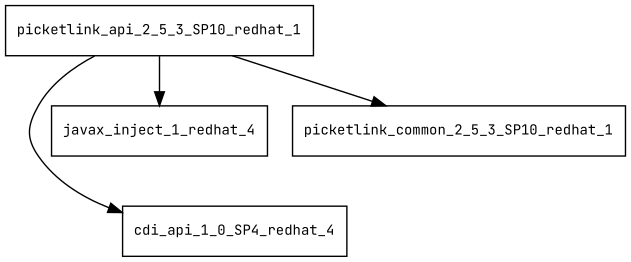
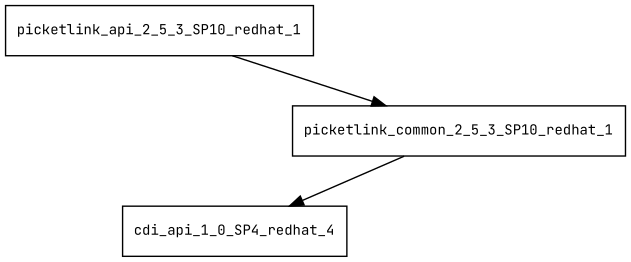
  digraph {
    fontname="JetBrains Mono"
    node [fontname="JetBrains Mono" fontsize=10.0 shape=box]
    edge [fontname="JetBrains Mono"]
    picketlink_api_2_5_3_SP10_redhat_1
    cdi_api_1_0_SP4_redhat_4
-   javax_inject_1_redhat_4
    picketlink_common_2_5_3_SP10_redhat_1
-   picketlink_api_2_5_3_SP10_redhat_1 -> cdi_api_1_0_SP4_redhat_4
-   picketlink_api_2_5_3_SP10_redhat_1 -> javax_inject_1_redhat_4
+   picketlink_common_2_5_3_SP10_redhat_1 -> cdi_api_1_0_SP4_redhat_4
    picketlink_api_2_5_3_SP10_redhat_1 -> picketlink_common_2_5_3_SP10_redhat_1
  }
